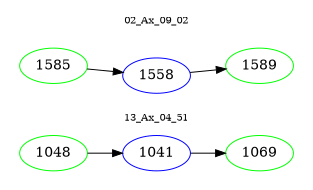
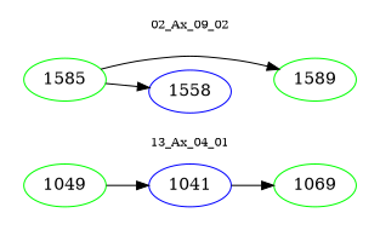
  digraph {
    rankdir=LR
    node [color=green]
    edge [color=black]
-   n1 [label=1048]
+   n1 [label=1049]
    n2 [color=blue label=1041]
    n3 [label=1069]
    n4 [label=1585]
    n5 [color=blue label=1558]
    n6 [label=1589]
    subgraph cluster_1 {
      color=white
      fontsize=10
-     label="13_Ax_04_51"
+     label="13_Ax_04_01"
      n1
      n2
      n3
    }
    subgraph cluster_2 {
      color=white
      fontsize=10
      label="02_Ax_09_02"
      n4
      n5
      n6
    }
    n1 -> n2
    n2 -> n3
    n4 -> n5
-   n5 -> n6
+   n4 -> n6
  }
